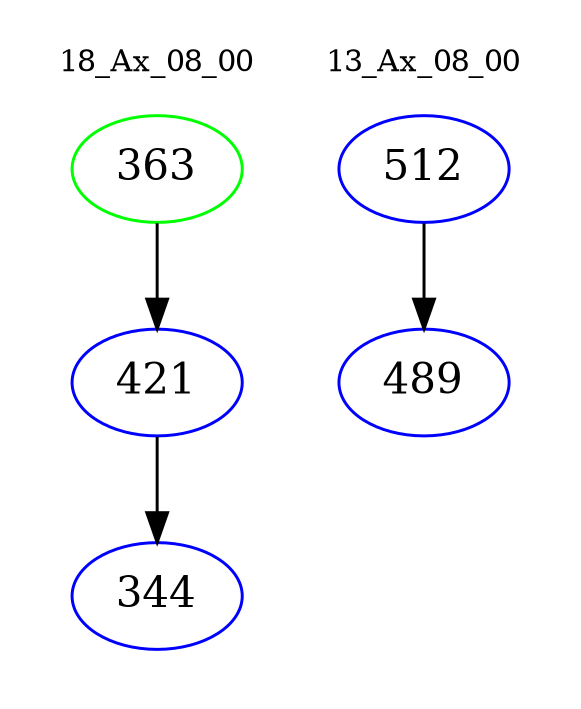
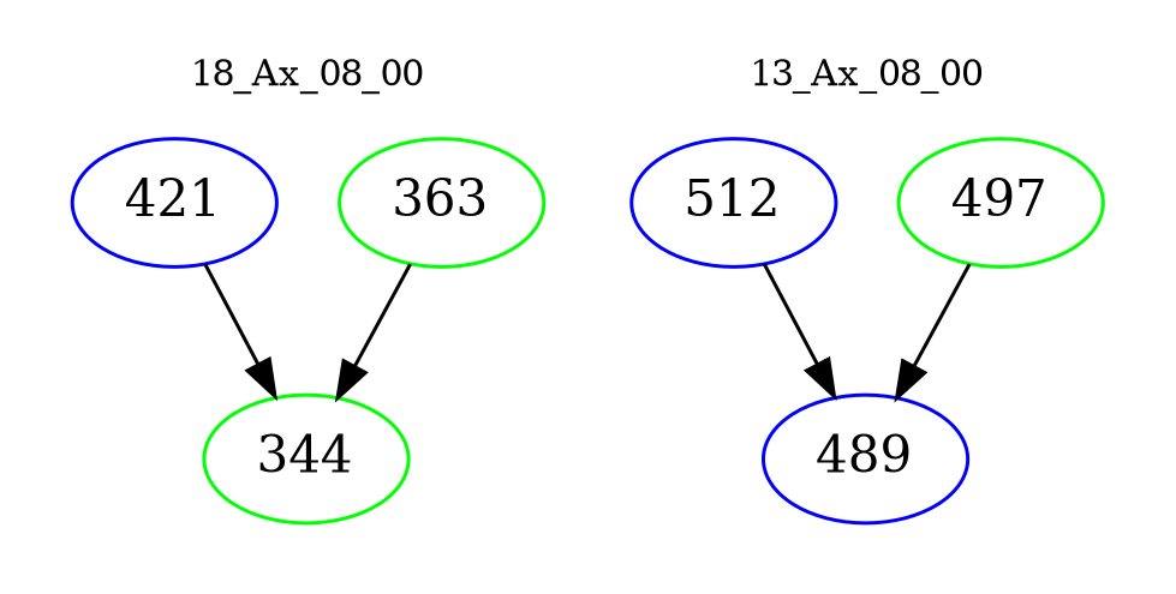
  digraph {
    node [color=blue]
    edge [color=black]
    n1 [color=green label=363]
-   n2 [label=344]
+   n2 [color=green label=344]
    n3 [label=421]
+   n4 [color=green label=497]
    n5 [label=489]
    n6 [label=512]
    subgraph cluster_1 {
      color=white
      fontsize=10
      label="18_Ax_08_00"
      n1
      n2
      n3
    }
    subgraph cluster_2 {
      color=white
      fontsize=10
      label="13_Ax_08_00"
+     n4
      n5
      n6
    }
-   n1 -> n3
+   n1 -> n2
    n3 -> n2
+   n4 -> n5
    n6 -> n5
  }
